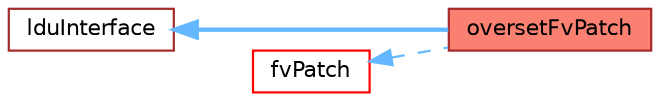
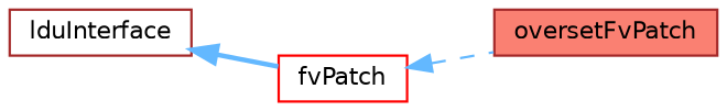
  digraph {
    rankdir=LR
    node [color=brown fillcolor=white fontname=Helvetica fontsize=10 shape=box style=filled]
    edge [color=steelblue1 dir=back fontname=Helvetica fontsize=10 labelfontname=Helvetica labelfontsize=10]
    n1 [fillcolor=salmon fontcolor=black height=0.2 label=oversetFvPatch width=0.4]
    n2 [color=red height=0.2 label=fvPatch width=0.4]
    n3 [height=0.2 label=lduInterface width=0.4]
    n2 -> n1 [style=dashed]
-   n3 -> n1 [style=bold]
+   n3 -> n2 [style=bold]
  }
